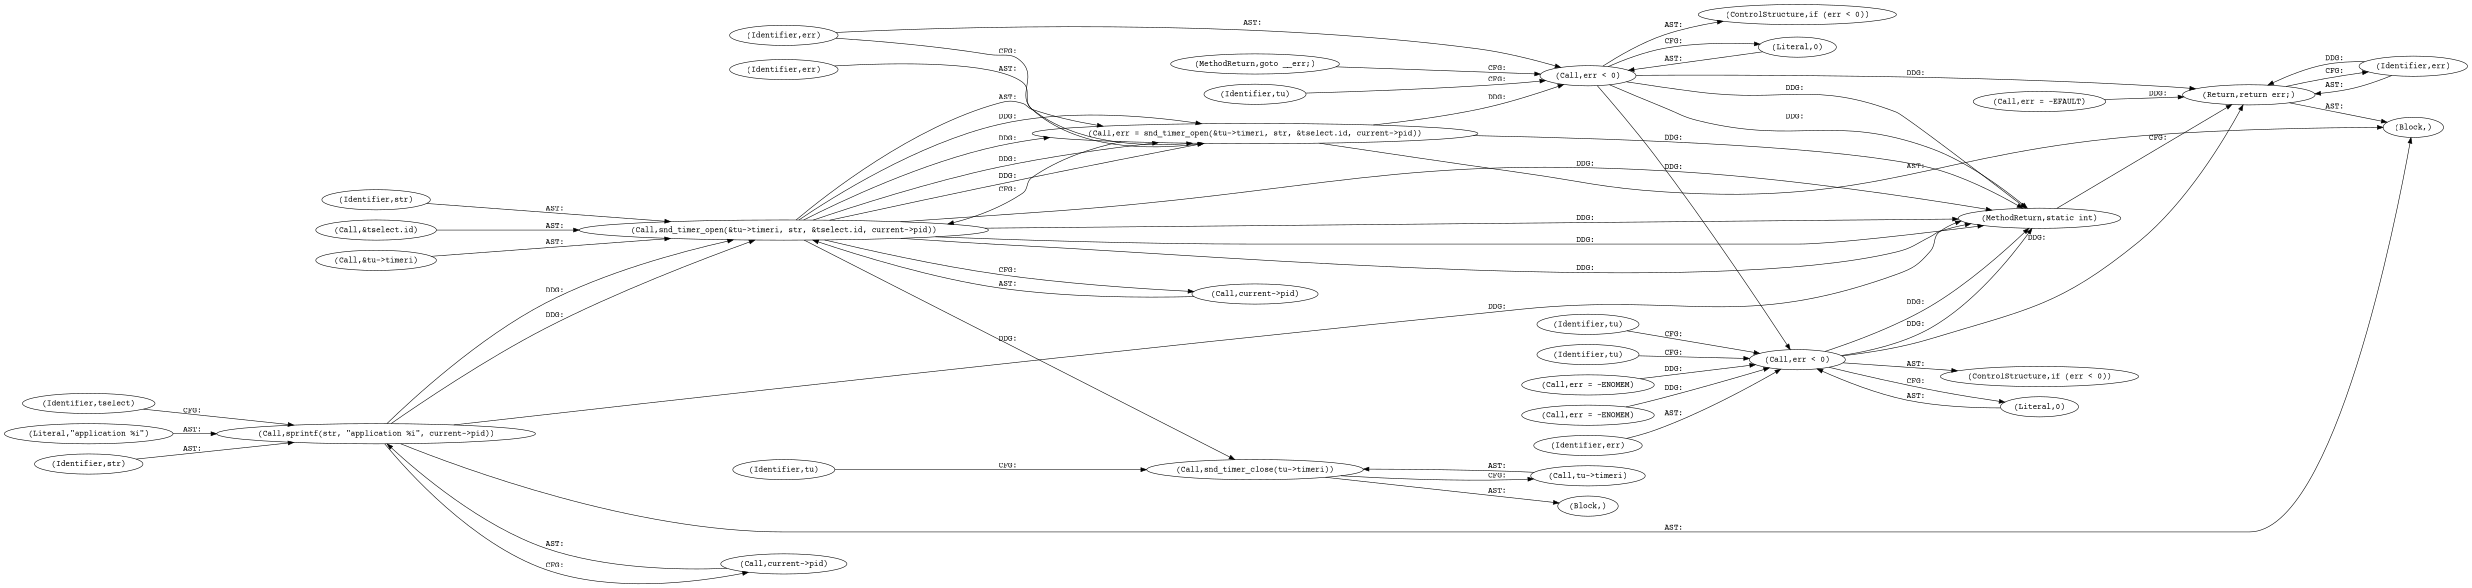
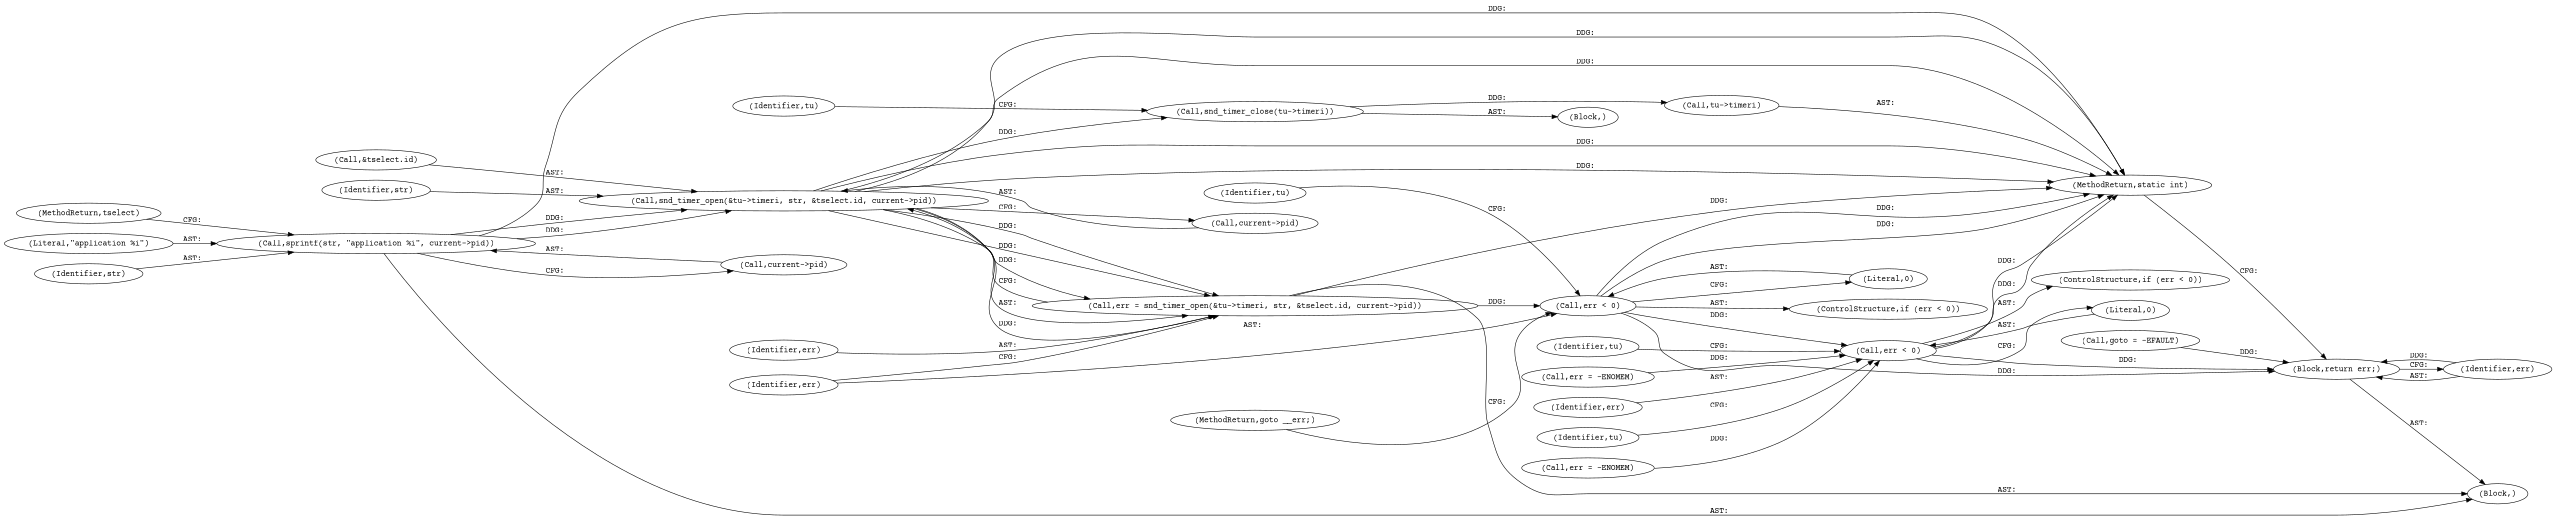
  digraph {
    fontname="Courier Prime"
    rankdir=LR
    node [fontname="Courier Prime"]
    edge [fontname="Courier Prime"]
    n1 [label="(Call,sprintf(str, \"application %i\", current->pid))"]
    n2 [label="(Call,snd_timer_open(&tu->timeri, str, &tselect.id, current->pid))"]
    n3 [label="(MethodReturn,static int)"]
    n4 [label="(Block,)"]
    n5 [label="(Call,current->pid)"]
    n6 [label="(Call,err = snd_timer_open(&tu->timeri, str, &tselect.id, current->pid))"]
    n7 [label="(Call,snd_timer_close(tu->timeri))"]
    n8 [label="(Call,current->pid)"]
-   n9 [label="(Return,return err;)"]
+   n9 [label="(Block,return err;)"]
    n10 [label="(Call,err < 0)"]
    n11 [label="(Call,tu->timeri)"]
    n12 [label="(Block,)"]
    n13 [label="(Call,err < 0)"]
    n14 [label="(Literal,0)"]
    n15 [label="(ControlStructure,if (err < 0))"]
    n16 [label="(ControlStructure,if (err < 0))"]
    n17 [label="(Literal,0)"]
    n18 [label="(Identifier,err)"]
-   n19 [label="(Call,err = -EFAULT)"]
+   n19 [label="(Call,goto = -EFAULT)"]
    n20 [label="(Identifier,err)"]
    n21 [label="(MethodReturn,goto __err;)"]
-   n22 [label="(Identifier,tselect)"]
+   n22 [label="(MethodReturn,tselect)"]
    n23 [label="(Identifier,tu)"]
    n24 [label="(Identifier,tu)"]
    n25 [label="(Identifier,err)"]
    n26 [label="(Literal,\"application %i\")"]
    n27 [label="(Call,err = -ENOMEM)"]
-   n28 [label="(Call,&tu->timeri)"]
    n29 [label="(Identifier,tu)"]
    n30 [label="(Identifier,str)"]
    n31 [label="(Identifier,tu)"]
    n32 [label="(Identifier,err)"]
    n33 [label="(Call,err = -ENOMEM)"]
    n34 [label="(Call,&tselect.id)"]
    n35 [label="(Identifier,str)"]
    n1 -> n2 [label="DDG: "]
    n1 -> n2 [label="DDG: "]
    n1 -> n3 [label="DDG: "]
    n1 -> n4 [label="AST: "]
    n1 -> n5 [label="CFG: "]
    n2 -> n3 [label="DDG: "]
    n2 -> n3 [label="DDG: "]
    n2 -> n3 [label="DDG: "]
    n2 -> n3 [label="DDG: "]
    n2 -> n6 [label="AST: "]
    n2 -> n6 [label="DDG: "]
    n2 -> n6 [label="DDG: "]
    n2 -> n6 [label="DDG: "]
    n2 -> n6 [label="DDG: "]
    n2 -> n7 [label="DDG: "]
    n2 -> n8 [label="CFG: "]
    n3 -> n9 [label="CFG: "]
    n5 -> n1 [label="AST: "]
    n6 -> n2 [label="CFG: "]
    n6 -> n3 [label="DDG: "]
    n6 -> n4 [label="AST: "]
    n6 -> n10 [label="DDG: "]
-   n7 -> n11 [label="CFG: "]
+   n7 -> n11 [label="DDG: "]
    n7 -> n12 [label="AST: "]
    n8 -> n2 [label="AST: "]
    n9 -> n4 [label="AST: "]
    n9 -> n18 [label="CFG: "]
    n10 -> n3 [label="DDG: "]
    n10 -> n3 [label="DDG: "]
    n10 -> n9 [label="DDG: "]
    n10 -> n13 [label="DDG: "]
    n10 -> n14 [label="CFG: "]
    n10 -> n15 [label="AST: "]
-   n11 -> n7 [label="AST: "]
+   n11 -> n3 [label="AST: "]
    n13 -> n3 [label="DDG: "]
    n13 -> n3 [label="DDG: "]
    n13 -> n9 [label="DDG: "]
    n13 -> n16 [label="AST: "]
    n13 -> n17 [label="CFG: "]
    n14 -> n10 [label="AST: "]
    n17 -> n13 [label="AST: "]
    n18 -> n9 [label="AST: "]
    n18 -> n9 [label="DDG: "]
    n19 -> n9 [label="DDG: "]
    n20 -> n13 [label="AST: "]
    n21 -> n10 [label="CFG: "]
    n22 -> n1 [label="CFG: "]
    n23 -> n13 [label="CFG: "]
    n24 -> n10 [label="CFG: "]
    n25 -> n6 [label="AST: "]
    n26 -> n1 [label="AST: "]
    n27 -> n13 [label="DDG: "]
-   n28 -> n2 [label="AST: "]
    n29 -> n13 [label="CFG: "]
    n30 -> n2 [label="AST: "]
    n31 -> n7 [label="CFG: "]
    n32 -> n6 [label="CFG: "]
    n32 -> n10 [label="AST: "]
    n33 -> n13 [label="DDG: "]
    n34 -> n2 [label="AST: "]
    n35 -> n1 [label="AST: "]
  }
